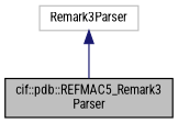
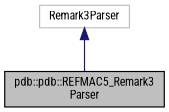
  digraph {
    fontname="Roboto Condensed"
    node [fontname="Roboto Condensed" fontsize=10 shape=record style=filled]
-   n1 [color=black fillcolor=grey75 fontcolor=black height=0.2 label="cif::pdb::REFMAC5_Remark3\lParser" width=0.4]
+   n1 [color=black fillcolor=grey75 fontcolor=black height=0.2 label="pdb::pdb::REFMAC5_Remark3\lParser" width=0.4]
    n2 [color=grey75 fillcolor=white height=0.2 label=Remark3Parser width=0.4]
    n2 -> n1 [color=midnightblue dir=back fontname="Roboto Condensed" fontsize=10 labelfontname=Helvetica labelfontsize=10 style=solid]
  }
